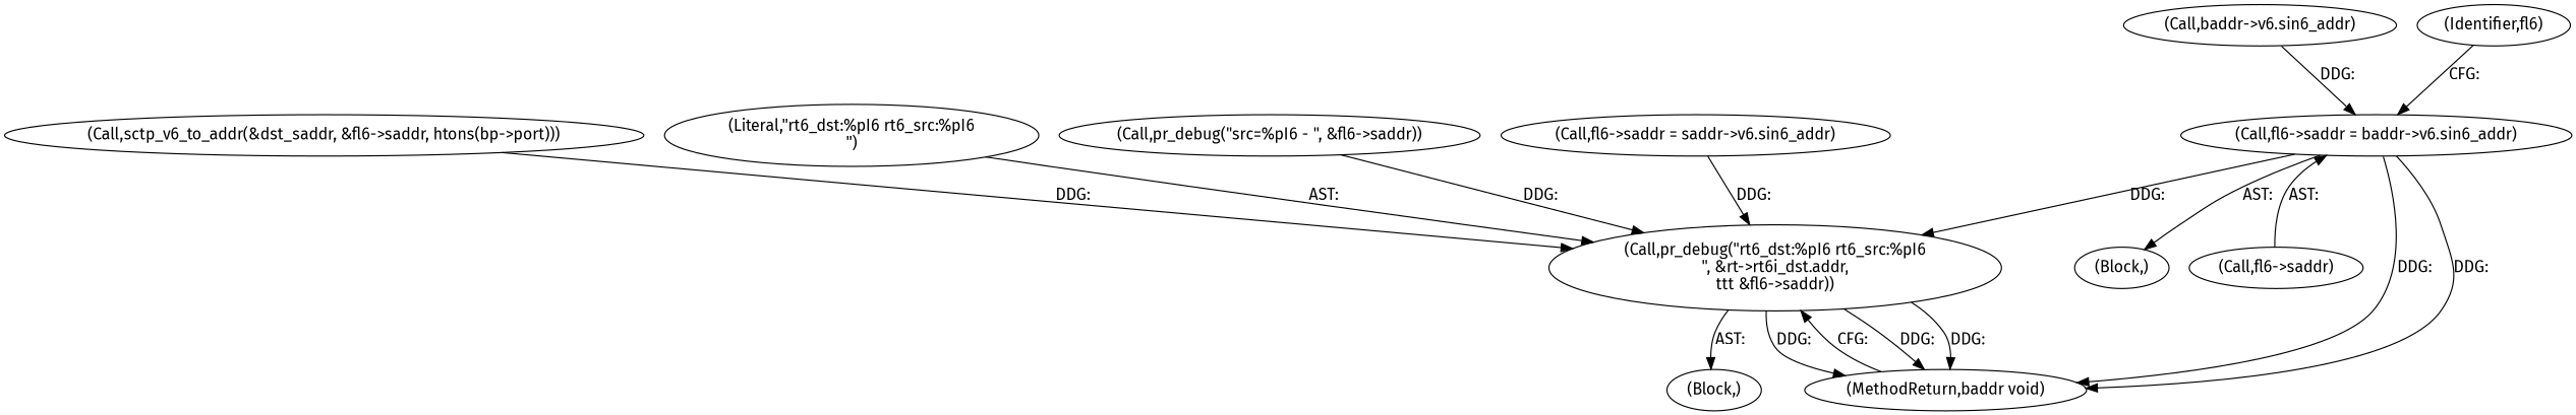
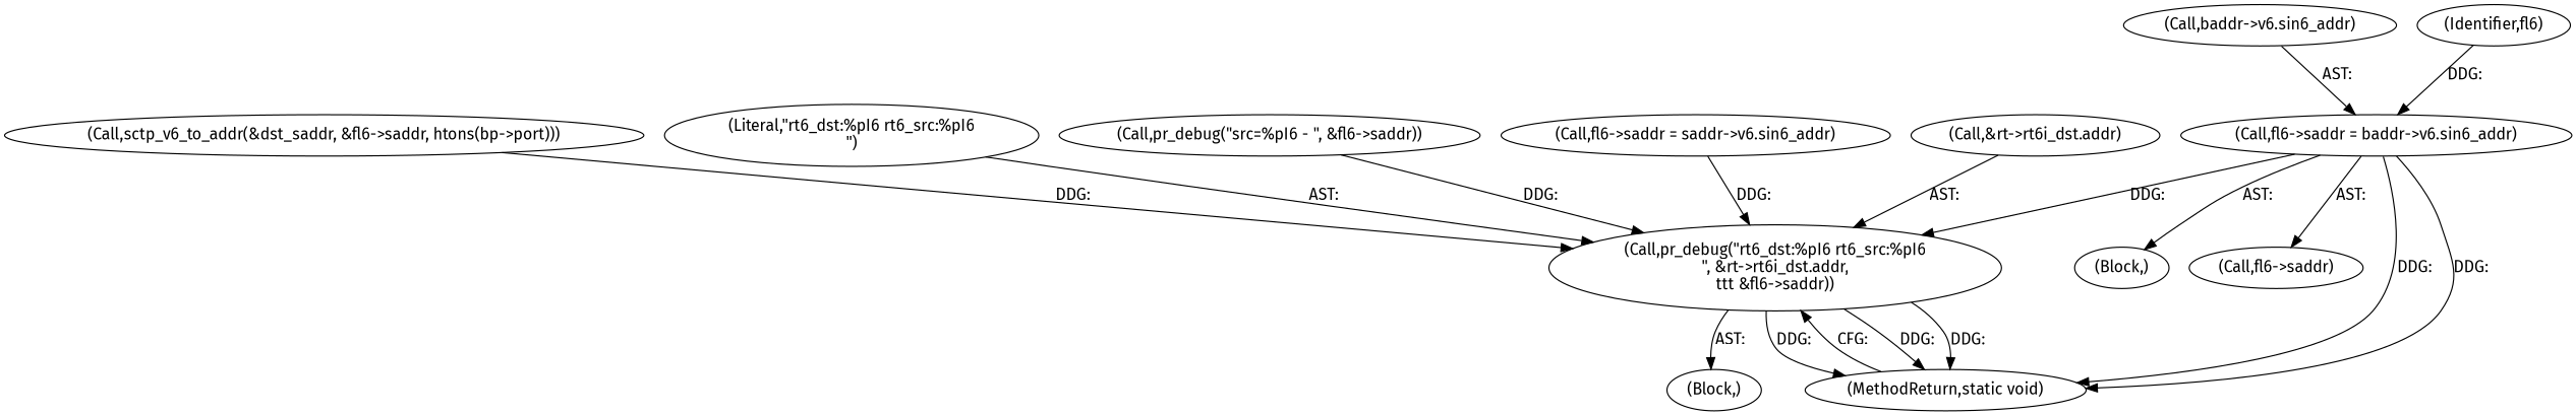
  digraph {
    fontname="Fira Sans"
    node [fontname="Fira Sans"]
    edge [fontname="Fira Sans"]
    n1 [label="(Call,fl6->saddr = baddr->v6.sin6_addr)"]
    n2 [label="(Call,pr_debug(\"rt6_dst:%pI6 rt6_src:%pI6\n\", &rt->rt6i_dst.addr,\n\t\t\t &fl6->saddr))"]
    n3 [label="(Block,)"]
-   n4 [label="(MethodReturn,baddr void)"]
+   n4 [label="(MethodReturn,static void)"]
    n5 [label="(Block,)"]
    n6 [label="(Call,baddr->v6.sin6_addr)"]
    n7 [label="(Call,sctp_v6_to_addr(&dst_saddr, &fl6->saddr, htons(bp->port)))"]
    n8 [label="(Call,fl6->saddr)"]
    n9 [label="(Literal,\"rt6_dst:%pI6 rt6_src:%pI6\n\")"]
    n10 [label="(Identifier,fl6)"]
    n11 [label="(Call,pr_debug(\"src=%pI6 - \", &fl6->saddr))"]
    n12 [label="(Call,fl6->saddr = saddr->v6.sin6_addr)"]
+   n13 [label="(Call,&rt->rt6i_dst.addr)"]
    n1 -> n2 [label="DDG: "]
    n1 -> n3 [label="AST: "]
    n1 -> n4 [label="DDG: "]
    n1 -> n4 [label="DDG: "]
    n2 -> n4 [label="DDG: "]
    n2 -> n4 [label="DDG: "]
    n2 -> n4 [label="DDG: "]
    n2 -> n5 [label="AST: "]
    n4 -> n2 [label="CFG: "]
-   n6 -> n1 [label="DDG: "]
+   n6 -> n1 [label="AST: "]
    n7 -> n2 [label="DDG: "]
-   n8 -> n1 [label="AST: "]
+   n1 -> n8 [label="AST: "]
    n9 -> n2 [label="AST: "]
-   n10 -> n1 [label="CFG: "]
+   n10 -> n1 [label="DDG: "]
    n11 -> n2 [label="DDG: "]
    n12 -> n2 [label="DDG: "]
+   n13 -> n2 [label="AST: "]
  }
